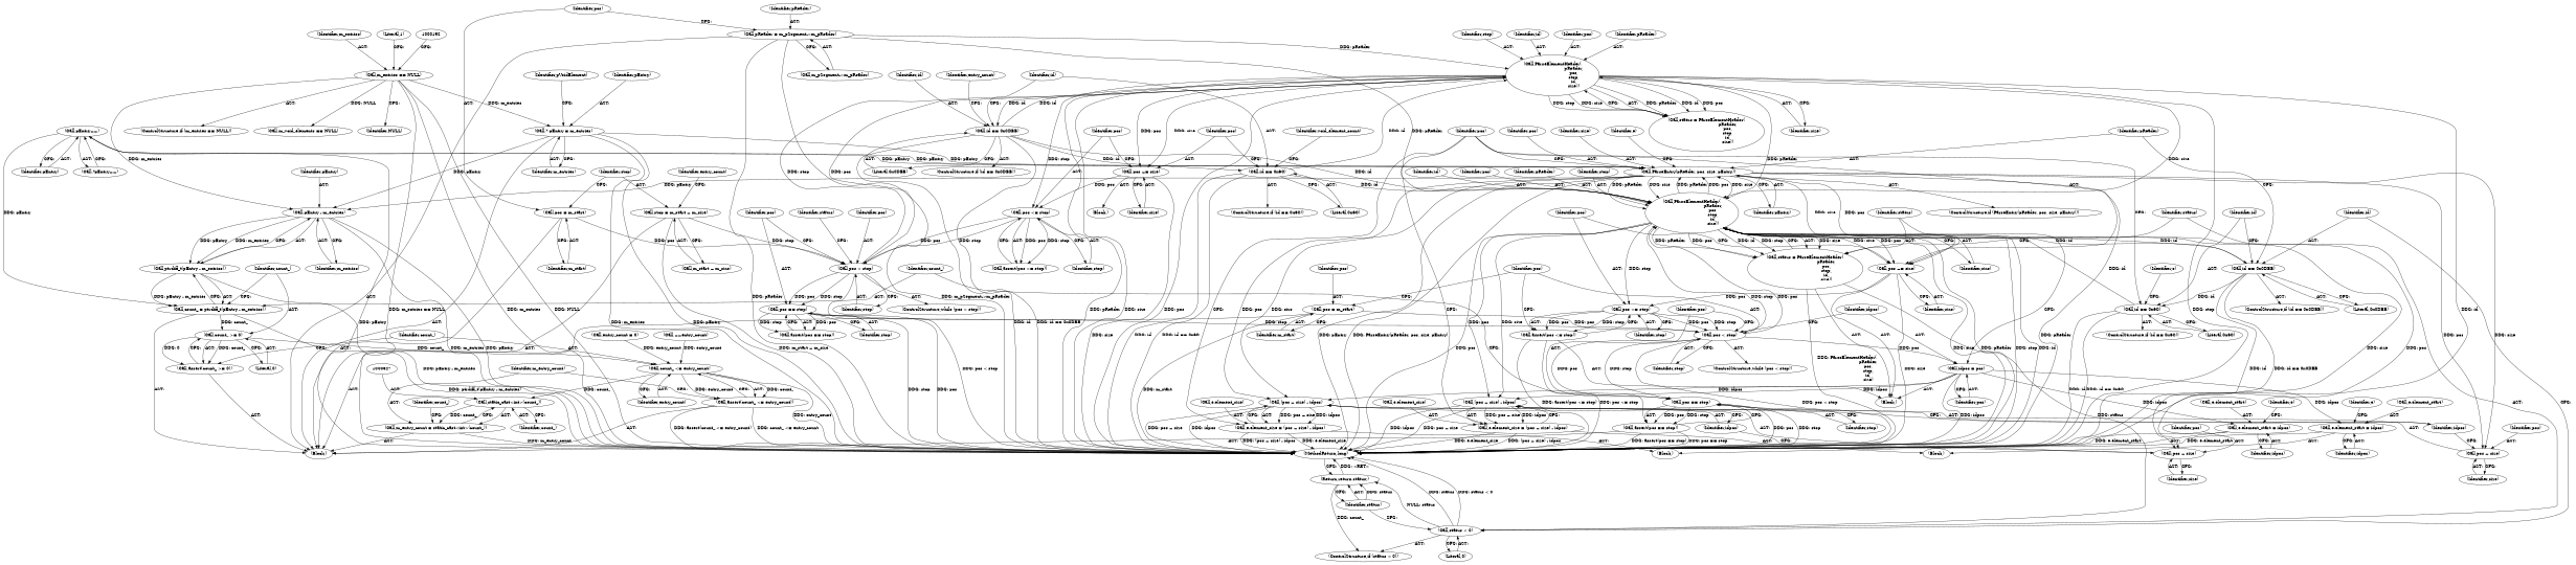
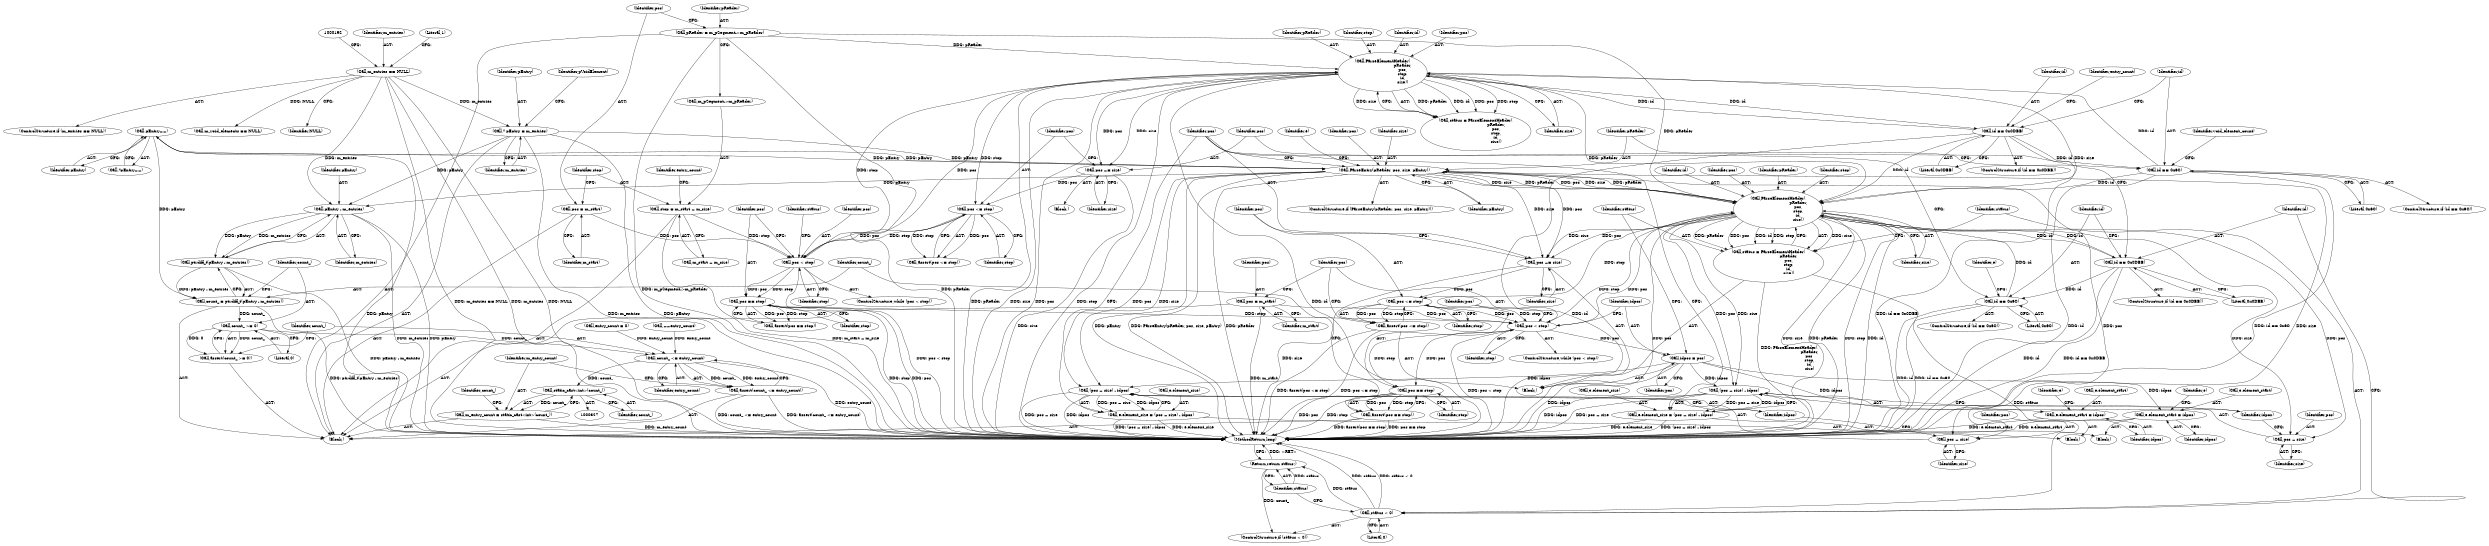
  digraph {
    n1 [label="(Call,pEntry++)"]
    n2 [label="(Call,ParseEntry(pReader, pos, size, pEntry))"]
    n3 [label="(Identifier,pEntry)"]
    n4 [label="(Call,*pEntry++)"]
    n5 [label="(MethodReturn,long)"]
    n6 [label="(Call,count_ = ptrdiff_t(pEntry - m_entries))"]
    n7 [label="(Call,pEntry - m_entries)"]
    n8 [label="(Call,ParseElementHeader(\n                                pReader,\n                                pos,\n                                stop,\n                                id,\n                                size))"]
    n9 [label="(Call,pos += size)"]
    n10 [label="(Call,(pos + size) - idpos)"]
    n11 [label="(Call,pos + size)"]
    n12 [label="(ControlStructure,if (ParseEntry(pReader, pos, size, pEntry)))"]
    n13 [label="(Identifier,pEntry)"]
    n14 [label="(Call,ptrdiff_t(pEntry - m_entries))"]
    n15 [label="(Identifier,m_entries)"]
    n16 [label="(Return,return status;)"]
    n17 [label="(Call,pos <= stop)"]
    n18 [label="(Call,id == 0x0DBB)"]
    n19 [label="(Call,status = ParseElementHeader(\n                                pReader,\n                                pos,\n                                stop,\n                                id,\n                                size))"]
    n20 [label="(Call,(pos + size) - idpos)"]
    n21 [label="(Call,pos + size)"]
    n22 [label="(Identifier,size)"]
    n23 [label="(Identifier,size)"]
    n24 [label="(Block,)"]
    n25 [label="(Call,e.element_size = (pos + size) - idpos)"]
    n26 [label="(Identifier,idpos)"]
    n27 [label="(Identifier,size)"]
    n28 [label="(Call,pos < stop)"]
    n29 [label="(Call,assert(pos <= stop))"]
    n30 [label="(Identifier,stop)"]
    n31 [label="(Call,id == 0x6C)"]
    n32 [label="(Literal,0x0DBB)"]
    n33 [label="(ControlStructure,if (id == 0x0DBB))"]
    n34 [label="(Call,status < 0)"]
    n35 [label="(Call,e.element_size = (pos + size) - idpos)"]
    n36 [label="(Identifier,idpos)"]
    n37 [label="(Identifier,size)"]
    n38 [label="(Call,pReader = m_pSegment->m_pReader)"]
    n39 [label="(Call,ParseElementHeader(\n                                pReader,\n                                pos,\n                                stop,\n                                id,\n                                size))"]
    n40 [label="(Block,)"]
    n41 [label="(Call,m_pSegment->m_pReader)"]
    n42 [label="(Call,pos <= stop)"]
    n43 [label="(Call,pos += size)"]
    n44 [label="(Call,id == 0x0DBB)"]
    n45 [label="(Call,status = ParseElementHeader(\n                                pReader,\n                                pos,\n                                stop,\n                                id,\n                                size))"]
    n46 [label="(Identifier,size)"]
    n47 [label="(Call,pos < stop)"]
    n48 [label="(Identifier,stop)"]
    n49 [label="(Call,assert(pos <= stop))"]
    n50 [label="(Identifier,size)"]
    n51 [label="(Block,)"]
    n52 [label="(Call,id == 0x6C)"]
    n53 [label="(ControlStructure,if (id == 0x0DBB))"]
    n54 [label="(Literal,0x0DBB)"]
    n55 [label="(Call,pos == stop)"]
    n56 [label="(Identifier,stop)"]
    n57 [label="(ControlStructure,while (pos < stop))"]
    n58 [label="(Call,assert(pos == stop))"]
    n59 [label="(Identifier,stop)"]
    n60 [label="(Call,pos = m_start)"]
    n61 [label="(Identifier,m_start)"]
    n62 [label="(Call,stop = m_start + m_size)"]
    n63 [label="(Call,m_start + m_size)"]
    n64 [label="(Literal,0x6C)"]
    n65 [label="(ControlStructure,if (id == 0x6C))"]
    n66 [label="(Call,idpos = pos)"]
    n67 [label="(Call,pos == stop)"]
    n68 [label="(Identifier,stop)"]
    n69 [label="(ControlStructure,while (pos < stop))"]
    n70 [label="(Call,e.element_start = idpos)"]
    n71 [label="(Call,e.element_start = idpos)"]
    n72 [label="(Identifier,pos)"]
    n73 [label="(Call,assert(pos == stop))"]
    n74 [label="(Identifier,stop)"]
    n75 [label="(Call,pos = m_start)"]
    n76 [label="(Identifier,m_start)"]
    n77 [label="(Literal,0x6C)"]
    n78 [label="(ControlStructure,if (id == 0x6C))"]
    n79 [label="(Call,* pEntry = m_entries)"]
    n80 [label="(Identifier,m_entries)"]
    n81 [label="(Call,m_entries == NULL)"]
    n82 [label="(ControlStructure,if (m_entries == NULL))"]
    n83 [label="(Call,m_void_elements == NULL)"]
    n84 [label="(Identifier,NULL)"]
    n85 [label="(Literal,0)"]
    n86 [label="(ControlStructure,if (status < 0))"]
    n87 [label="(Identifier,status)"]
    n88 [label="(Block,)"]
    n89 [label="(Identifier,idpos)"]
    n90 [label="(Block,)"]
    n91 [label="(Identifier,idpos)"]
    n92 [label="(Call,count_ >= 0)"]
    n93 [label="(Call,assert(count_ >= 0))"]
    n94 [label="(Call,count_ <= entry_count)"]
    n95 [label="(Literal,0)"]
    n96 [label="(Call,assert(count_ <= entry_count))"]
    n97 [label="(Call,static_cast<int>(count_))"]
    n98 [label="(Identifier,entry_count)"]
    n99 [label="(Call,m_entry_count = static_cast<int>(count_))"]
    n100 [label="(Identifier,count_)"]
    n101 [label="(Identifier,id)"]
    n102 [label="(Identifier,pos)"]
    n103 [label="(Identifier,status)"]
    n104 [label="(Identifier,id)"]
    n105 [label="(Identifier,entry_count)"]
    n106 [label="(Identifier,pos)"]
    n107 [label="(Identifier,id)"]
    n108 [label="(Call,entry_count = 0)"]
    n109 [label="(Identifier,e)"]
    n110 [label="(Identifier,pos)"]
    n111 [label="(Identifier,pos)"]
    n112 [label="(Identifier,void_element_count)"]
    n113 [label="(Identifier,e)"]
    n114 [label="(Identifier,pReader)"]
    n115 [label="(Identifier,idpos)"]
    n116 [label="(Identifier,pReader)"]
    n117 [label="(Identifier,pos)"]
    n118 [label="(Identifier,pos)"]
    n119 [label="(Identifier,pos)"]
    n120 [label="(Identifier,pos)"]
    n121 [label="(Identifier,size)"]
    n122 [label="(Identifier,pos)"]
    n123 [label="(Identifier,pos)"]
    n124 [label="(Identifier,status)"]
    n125 [label="(Call,e.element_size)"]
    n126 [label="(Identifier,pos)"]
    n127 [label="(Call,e.element_start)"]
    n128 [label="(Identifier,pReader)"]
    n129 [label="(Identifier,entry_count)"]
    n130 [label="(Identifier,stop)"]
    n131 [label="(Identifier,stop)"]
    n132 [label="(Identifier,e)"]
    n133 [label="(Identifier,pos)"]
    n134 [label="(Identifier,pVoidElement)"]
    n135 [label="(Call,e.element_start)"]
    n136 [label="(Identifier,stop)"]
    n137 [label="(Identifier,count_)"]
    n138 [label="(Identifier,id)"]
    n139 [label="(Identifier,pos)"]
    n140 [label="(Identifier,m_entries)"]
    n141 [label="(Call,e.element_size)"]
    n142 [label="(Identifier,pEntry)"]
    n143 [label="(Literal,1)"]
    n144 [label="(Identifier,pos)"]
    n145 [label="(Identifier,count_)"]
    n146 [label="(Identifier,pEntry)"]
    n147 [label="(Identifier,id)"]
    n148 [label="(Call,++entry_count)"]
    n149 [label="(Identifier,m_entry_count)"]
    n150 [label="(Identifier,count_)"]
    n151 [label="(Identifier,id)"]
    n152 [label="(Identifier,e)"]
    n153 [label="(Identifier,status)"]
    n154 [label="(Identifier,pos)"]
    n155 [label="(Identifier,count_)"]
    n156 [label="(Identifier,pReader)"]
    1000192
    1000327
    n1 -> n2 [label="DDG: pEntry"]
    n1 -> n3 [label="CFG: "]
    n1 -> n4 [label="AST: "]
    n1 -> n5 [label="DDG: pEntry"]
    n1 -> n6 [label="DDG: pEntry"]
    n2 -> n1 [label="DDG: pEntry"]
    n2 -> n5 [label="DDG: pEntry"]
    n2 -> n5 [label="DDG: ParseEntry(pReader, pos, size, pEntry)"]
    n2 -> n5 [label="DDG: pReader"]
    n2 -> n7 [label="DDG: pEntry"]
    n2 -> n8 [label="DDG: pReader"]
    n2 -> n8 [label="DDG: size"]
    n2 -> n9 [label="DDG: size"]
    n2 -> n9 [label="DDG: pos"]
    n2 -> n10 [label="DDG: pos"]
    n2 -> n10 [label="DDG: size"]
    n2 -> n11 [label="DDG: pos"]
    n2 -> n11 [label="DDG: size"]
    n2 -> n12 [label="AST: "]
    n2 -> n13 [label="CFG: "]
    n3 -> n1 [label="AST: "]
    n4 -> n1 [label="CFG: "]
    n5 -> n16 [label="CFG: "]
    n6 -> n5 [label="DDG: ptrdiff_t(pEntry - m_entries)"]
    n6 -> n14 [label="CFG: "]
    n6 -> n40 [label="AST: "]
    n6 -> n92 [label="DDG: count_"]
    n7 -> n5 [label="DDG: m_entries"]
    n7 -> n5 [label="DDG: pEntry"]
    n7 -> n14 [label="AST: "]
    n7 -> n14 [label="DDG: pEntry"]
    n7 -> n14 [label="DDG: m_entries"]
    n7 -> n15 [label="CFG: "]
    n8 -> n2 [label="DDG: pReader"]
    n8 -> n2 [label="DDG: pos"]
    n8 -> n2 [label="DDG: size"]
    n8 -> n5 [label="DDG: size"]
    n8 -> n5 [label="DDG: pReader"]
    n8 -> n5 [label="DDG: stop"]
    n8 -> n5 [label="DDG: id"]
    n8 -> n5 [label="DDG: pos"]
    n8 -> n9 [label="DDG: size"]
    n8 -> n9 [label="DDG: pos"]
    n8 -> n17 [label="DDG: stop"]
    n8 -> n18 [label="DDG: id"]
    n8 -> n19 [label="AST: "]
    n8 -> n19 [label="DDG: size"]
    n8 -> n19 [label="DDG: pReader"]
    n8 -> n19 [label="DDG: pos"]
    n8 -> n19 [label="DDG: id"]
    n8 -> n19 [label="DDG: stop"]
    n8 -> n20 [label="DDG: pos"]
    n8 -> n20 [label="DDG: size"]
    n8 -> n21 [label="DDG: pos"]
    n8 -> n21 [label="DDG: size"]
    n8 -> n22 [label="CFG: "]
    n9 -> n5 [label="DDG: size"]
    n9 -> n17 [label="DDG: pos"]
    n9 -> n23 [label="CFG: "]
    n9 -> n24 [label="AST: "]
    n10 -> n5 [label="DDG: pos + size"]
    n10 -> n5 [label="DDG: idpos"]
    n10 -> n25 [label="AST: "]
    n10 -> n25 [label="DDG: pos + size"]
    n10 -> n25 [label="DDG: idpos"]
    n10 -> n26 [label="CFG: "]
    n11 -> n10 [label="AST: "]
    n11 -> n27 [label="CFG: "]
    n13 -> n2 [label="AST: "]
    n14 -> n5 [label="DDG: pEntry - m_entries"]
    n14 -> n6 [label="AST: "]
    n14 -> n6 [label="DDG: pEntry - m_entries"]
    n14 -> n7 [label="CFG: "]
    n15 -> n7 [label="AST: "]
    n16 -> n5 [label="DDG: <RET>"]
    n16 -> n86 [label="DDG: count_"]
    n16 -> n87 [label="CFG: "]
    n17 -> n28 [label="DDG: pos"]
    n17 -> n28 [label="DDG: stop"]
    n17 -> n29 [label="AST: "]
    n17 -> n29 [label="DDG: pos"]
    n17 -> n29 [label="DDG: stop"]
    n17 -> n30 [label="CFG: "]
    n18 -> n5 [label="DDG: id"]
    n18 -> n5 [label="DDG: id == 0x0DBB"]
    n18 -> n8 [label="DDG: id"]
    n18 -> n31 [label="DDG: id"]
    n18 -> n32 [label="CFG: "]
    n18 -> n33 [label="AST: "]
    n19 -> n5 [label="DDG: ParseElementHeader(\n                                pReader,\n                                pos,\n                                stop,\n                                id,\n                                size)"]
    n19 -> n8 [label="CFG: "]
    n19 -> n24 [label="AST: "]
    n19 -> n34 [label="DDG: status"]
    n20 -> n5 [label="DDG: idpos"]
    n20 -> n5 [label="DDG: pos + size"]
    n20 -> n35 [label="AST: "]
    n20 -> n35 [label="DDG: pos + size"]
    n20 -> n35 [label="DDG: idpos"]
    n20 -> n36 [label="CFG: "]
    n21 -> n20 [label="AST: "]
    n21 -> n37 [label="CFG: "]
    n22 -> n8 [label="AST: "]
    n23 -> n9 [label="AST: "]
    n25 -> n5 [label="DDG: (pos + size) - idpos"]
    n25 -> n5 [label="DDG: e.element_size"]
    n25 -> n10 [label="CFG: "]
    n25 -> n90 [label="AST: "]
    n26 -> n10 [label="AST: "]
    n26 -> n11 [label="CFG: "]
    n27 -> n11 [label="AST: "]
    n28 -> n5 [label="DDG: pos < stop"]
    n28 -> n8 [label="DDG: pos"]
    n28 -> n8 [label="DDG: stop"]
    n28 -> n66 [label="DDG: pos"]
    n28 -> n67 [label="DDG: pos"]
    n28 -> n67 [label="DDG: stop"]
    n28 -> n68 [label="CFG: "]
    n28 -> n69 [label="AST: "]
    n29 -> n5 [label="DDG: assert(pos <= stop)"]
    n29 -> n5 [label="DDG: pos <= stop"]
    n29 -> n17 [label="CFG: "]
    n29 -> n24 [label="AST: "]
    n30 -> n17 [label="AST: "]
    n31 -> n5 [label="DDG: id"]
    n31 -> n5 [label="DDG: id == 0x6C"]
    n31 -> n8 [label="DDG: id"]
    n31 -> n77 [label="CFG: "]
    n31 -> n78 [label="AST: "]
    n32 -> n18 [label="AST: "]
    n34 -> n5 [label="DDG: status"]
    n34 -> n5 [label="DDG: status < 0"]
-   n34 -> n16 [label="NULL: status"]
+   n34 -> n16 [label="DDG: status"]
    n34 -> n85 [label="CFG: "]
    n34 -> n86 [label="AST: "]
    n35 -> n5 [label="DDG: e.element_size"]
    n35 -> n5 [label="DDG: (pos + size) - idpos"]
    n35 -> n20 [label="CFG: "]
    n35 -> n88 [label="AST: "]
    n36 -> n20 [label="AST: "]
    n36 -> n21 [label="CFG: "]
    n37 -> n21 [label="AST: "]
    n38 -> n5 [label="DDG: m_pSegment->m_pReader"]
    n38 -> n5 [label="DDG: pReader"]
    n38 -> n8 [label="DDG: pReader"]
    n38 -> n39 [label="DDG: pReader"]
    n38 -> n40 [label="AST: "]
    n38 -> n41 [label="CFG: "]
    n39 -> n5 [label="DDG: pReader"]
    n39 -> n5 [label="DDG: size"]
    n39 -> n5 [label="DDG: pos"]
    n39 -> n5 [label="DDG: stop"]
    n39 -> n5 [label="DDG: id"]
    n39 -> n8 [label="DDG: pReader"]
    n39 -> n8 [label="DDG: size"]
    n39 -> n42 [label="DDG: stop"]
    n39 -> n43 [label="DDG: size"]
    n39 -> n43 [label="DDG: pos"]
    n39 -> n44 [label="DDG: id"]
    n39 -> n45 [label="AST: "]
    n39 -> n45 [label="DDG: pReader"]
    n39 -> n45 [label="DDG: id"]
    n39 -> n45 [label="DDG: pos"]
    n39 -> n45 [label="DDG: stop"]
    n39 -> n45 [label="DDG: size"]
    n39 -> n46 [label="CFG: "]
-   n41 -> n38 [label="AST: "]
+   n41 -> n62 [label="AST: "]
    n42 -> n47 [label="DDG: pos"]
    n42 -> n47 [label="DDG: stop"]
    n42 -> n48 [label="CFG: "]
    n42 -> n49 [label="AST: "]
    n42 -> n49 [label="DDG: pos"]
    n42 -> n49 [label="DDG: stop"]
    n43 -> n5 [label="DDG: size"]
    n43 -> n42 [label="DDG: pos"]
    n43 -> n50 [label="CFG: "]
    n43 -> n51 [label="AST: "]
    n44 -> n5 [label="DDG: id"]
    n44 -> n5 [label="DDG: id == 0x0DBB"]
    n44 -> n8 [label="DDG: id"]
    n44 -> n39 [label="DDG: id"]
    n44 -> n52 [label="DDG: id"]
    n44 -> n53 [label="AST: "]
    n44 -> n54 [label="CFG: "]
    n45 -> n39 [label="CFG: "]
    n46 -> n39 [label="AST: "]
    n47 -> n5 [label="DDG: pos < stop"]
    n47 -> n39 [label="DDG: pos"]
    n47 -> n39 [label="DDG: stop"]
    n47 -> n55 [label="DDG: pos"]
    n47 -> n55 [label="DDG: stop"]
    n47 -> n56 [label="CFG: "]
    n47 -> n57 [label="AST: "]
    n48 -> n42 [label="AST: "]
    n49 -> n42 [label="CFG: "]
    n50 -> n43 [label="AST: "]
    n52 -> n5 [label="DDG: id"]
    n52 -> n5 [label="DDG: id == 0x6C"]
    n52 -> n8 [label="DDG: id"]
    n52 -> n39 [label="DDG: id"]
    n52 -> n64 [label="CFG: "]
    n52 -> n65 [label="AST: "]
    n54 -> n44 [label="AST: "]
    n55 -> n5 [label="DDG: stop"]
    n55 -> n5 [label="DDG: pos"]
    n55 -> n28 [label="DDG: stop"]
    n55 -> n58 [label="AST: "]
    n55 -> n58 [label="DDG: pos"]
    n55 -> n58 [label="DDG: stop"]
    n55 -> n59 [label="CFG: "]
    n56 -> n47 [label="AST: "]
    n58 -> n55 [label="CFG: "]
    n59 -> n55 [label="AST: "]
    n60 -> n40 [label="AST: "]
    n60 -> n47 [label="DDG: pos"]
    n60 -> n61 [label="CFG: "]
    n61 -> n60 [label="AST: "]
    n62 -> n5 [label="DDG: m_start + m_size"]
    n62 -> n40 [label="AST: "]
    n62 -> n47 [label="DDG: stop"]
    n62 -> n63 [label="CFG: "]
    n63 -> n62 [label="AST: "]
    n64 -> n52 [label="AST: "]
    n66 -> n5 [label="DDG: idpos"]
    n66 -> n10 [label="DDG: idpos"]
    n66 -> n20 [label="DDG: idpos"]
    n66 -> n24 [label="AST: "]
    n66 -> n70 [label="DDG: idpos"]
    n66 -> n71 [label="DDG: idpos"]
    n66 -> n72 [label="CFG: "]
    n67 -> n5 [label="DDG: pos"]
    n67 -> n5 [label="DDG: stop"]
    n67 -> n73 [label="AST: "]
    n67 -> n73 [label="DDG: pos"]
    n67 -> n73 [label="DDG: stop"]
    n67 -> n74 [label="CFG: "]
    n68 -> n28 [label="AST: "]
    n70 -> n5 [label="DDG: e.element_start"]
    n70 -> n89 [label="CFG: "]
    n70 -> n90 [label="AST: "]
    n71 -> n5 [label="DDG: e.element_start"]
    n71 -> n88 [label="AST: "]
    n71 -> n91 [label="CFG: "]
    n72 -> n66 [label="AST: "]
    n73 -> n5 [label="DDG: assert(pos == stop)"]
    n73 -> n5 [label="DDG: pos == stop"]
    n73 -> n40 [label="AST: "]
    n73 -> n67 [label="CFG: "]
    n74 -> n67 [label="AST: "]
    n75 -> n5 [label="DDG: m_start"]
    n75 -> n28 [label="DDG: pos"]
    n75 -> n40 [label="AST: "]
    n75 -> n76 [label="CFG: "]
    n76 -> n75 [label="AST: "]
    n77 -> n31 [label="AST: "]
    n79 -> n2 [label="DDG: pEntry"]
    n79 -> n5 [label="DDG: m_entries"]
    n79 -> n5 [label="DDG: pEntry"]
    n79 -> n7 [label="DDG: pEntry"]
    n79 -> n40 [label="AST: "]
    n79 -> n80 [label="CFG: "]
    n80 -> n79 [label="AST: "]
    n81 -> n5 [label="DDG: m_entries == NULL"]
    n81 -> n5 [label="DDG: m_entries"]
    n81 -> n5 [label="DDG: NULL"]
    n81 -> n7 [label="DDG: m_entries"]
    n81 -> n79 [label="DDG: m_entries"]
    n81 -> n82 [label="AST: "]
    n81 -> n83 [label="DDG: NULL"]
    n81 -> n84 [label="CFG: "]
    n85 -> n34 [label="AST: "]
    n87 -> n16 [label="AST: "]
    n87 -> n16 [label="DDG: status"]
    n87 -> n34 [label="CFG: "]
    n89 -> n70 [label="AST: "]
    n91 -> n71 [label="AST: "]
    n92 -> n93 [label="AST: "]
    n92 -> n93 [label="DDG: count_"]
    n92 -> n93 [label="DDG: 0"]
    n92 -> n94 [label="DDG: count_"]
    n92 -> n95 [label="CFG: "]
    n93 -> n40 [label="AST: "]
    n93 -> n92 [label="CFG: "]
    n94 -> n5 [label="DDG: entry_count"]
    n94 -> n96 [label="AST: "]
    n94 -> n96 [label="DDG: count_"]
    n94 -> n96 [label="DDG: entry_count"]
    n94 -> n97 [label="DDG: count_"]
    n94 -> n98 [label="CFG: "]
    n95 -> n92 [label="AST: "]
    n96 -> n5 [label="DDG: count_ <= entry_count"]
    n96 -> n5 [label="DDG: assert(count_ <= entry_count)"]
    n96 -> n40 [label="AST: "]
    n96 -> n94 [label="CFG: "]
    n97 -> n99 [label="AST: "]
    n97 -> n99 [label="DDG: count_"]
    n97 -> n100 [label="CFG: "]
    n98 -> n94 [label="AST: "]
    n99 -> n5 [label="DDG: m_entry_count"]
    n99 -> n40 [label="AST: "]
    n99 -> n97 [label="CFG: "]
    n100 -> n97 [label="AST: "]
    n101 -> n39 [label="AST: "]
    n102 -> n2 [label="AST: "]
    n103 -> n47 [label="CFG: "]
    n104 -> n8 [label="AST: "]
    n105 -> n62 [label="CFG: "]
    n106 -> n39 [label="AST: "]
    n107 -> n44 [label="AST: "]
    n108 -> n94 [label="DDG: entry_count"]
    n109 -> n31 [label="CFG: "]
    n110 -> n11 [label="AST: "]
    n111 -> n21 [label="AST: "]
    n112 -> n52 [label="CFG: "]
    n113 -> n71 [label="CFG: "]
    n114 -> n38 [label="AST: "]
    n115 -> n28 [label="CFG: "]
    n115 -> n66 [label="AST: "]
    n116 -> n39 [label="AST: "]
    n117 -> n47 [label="AST: "]
    n118 -> n8 [label="AST: "]
    n119 -> n47 [label="CFG: "]
    n119 -> n55 [label="AST: "]
    n120 -> n28 [label="CFG: "]
    n120 -> n67 [label="AST: "]
    n121 -> n2 [label="AST: "]
    n122 -> n9 [label="CFG: "]
    n122 -> n17 [label="AST: "]
    n123 -> n2 [label="CFG: "]
    n123 -> n9 [label="AST: "]
    n123 -> n25 [label="CFG: "]
    n123 -> n31 [label="CFG: "]
    n123 -> n35 [label="CFG: "]
    n124 -> n19 [label="CFG: "]
    n124 -> n34 [label="AST: "]
    n125 -> n35 [label="AST: "]
    n126 -> n42 [label="AST: "]
    n126 -> n43 [label="CFG: "]
    n127 -> n71 [label="AST: "]
    n128 -> n8 [label="AST: "]
    n129 -> n44 [label="CFG: "]
    n130 -> n8 [label="AST: "]
    n131 -> n39 [label="AST: "]
    n132 -> n2 [label="CFG: "]
    n133 -> n38 [label="CFG: "]
    n133 -> n60 [label="AST: "]
    n134 -> n79 [label="CFG: "]
    n135 -> n70 [label="AST: "]
    n136 -> n60 [label="CFG: "]
    n136 -> n62 [label="AST: "]
    n137 -> n99 [label="CFG: "]
    n138 -> n18 [label="CFG: "]
    n138 -> n31 [label="AST: "]
    n139 -> n43 [label="AST: "]
    n139 -> n52 [label="CFG: "]
    n140 -> n81 [label="AST: "]
    n141 -> n25 [label="AST: "]
    n142 -> n79 [label="AST: "]
    n143 -> n81 [label="CFG: "]
    n144 -> n28 [label="AST: "]
    n144 -> n29 [label="CFG: "]
    n144 -> n75 [label="CFG: "]
    n145 -> n6 [label="CFG: "]
    n145 -> n92 [label="AST: "]
    n146 -> n7 [label="AST: "]
    n147 -> n44 [label="CFG: "]
    n147 -> n52 [label="AST: "]
    n148 -> n94 [label="DDG: entry_count"]
    n149 -> n96 [label="CFG: "]
    n149 -> n99 [label="AST: "]
    n150 -> n93 [label="CFG: "]
    n150 -> n94 [label="AST: "]
    n151 -> n18 [label="AST: "]
    n151 -> n34 [label="CFG: "]
    n152 -> n70 [label="CFG: "]
    n153 -> n19 [label="AST: "]
    n153 -> n66 [label="CFG: "]
    n154 -> n75 [label="AST: "]
    n155 -> n6 [label="AST: "]
    n155 -> n73 [label="CFG: "]
    n156 -> n2 [label="AST: "]
    n156 -> n18 [label="CFG: "]
    1000192 -> n81 [label="CFG: "]
-   1000327 -> n97 [label="AST: "]
+   n97 -> 1000327 [label="AST: "]
  }
